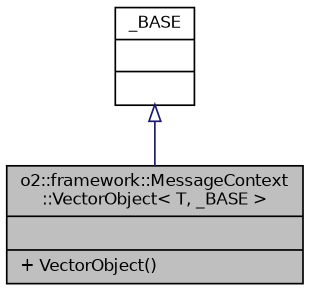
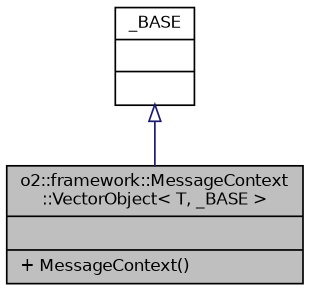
  digraph {
    node [color=black fontname=Helvetica fontsize=10 shape=record]
-   n1 [fillcolor=grey75 fontcolor=black height=0.2 label="{o2::framework::MessageContext\l::VectorObject\< T, _BASE \>\n||+ VectorObject()\l}" style=filled width=0.4]
+   n1 [fillcolor=grey75 fontcolor=black height=0.2 label="{o2::framework::MessageContext\l::VectorObject\< T, _BASE \>\n||+ MessageContext()\l}" style=filled width=0.4]
    n2 [height=0.2 label="{_BASE\n||}" width=0.4]
    n2 -> n1 [arrowtail=onormal color=midnightblue dir=back fontname=Helvetica fontsize=10 labelfontname=Helvetica labelfontsize=10 style=solid]
  }
